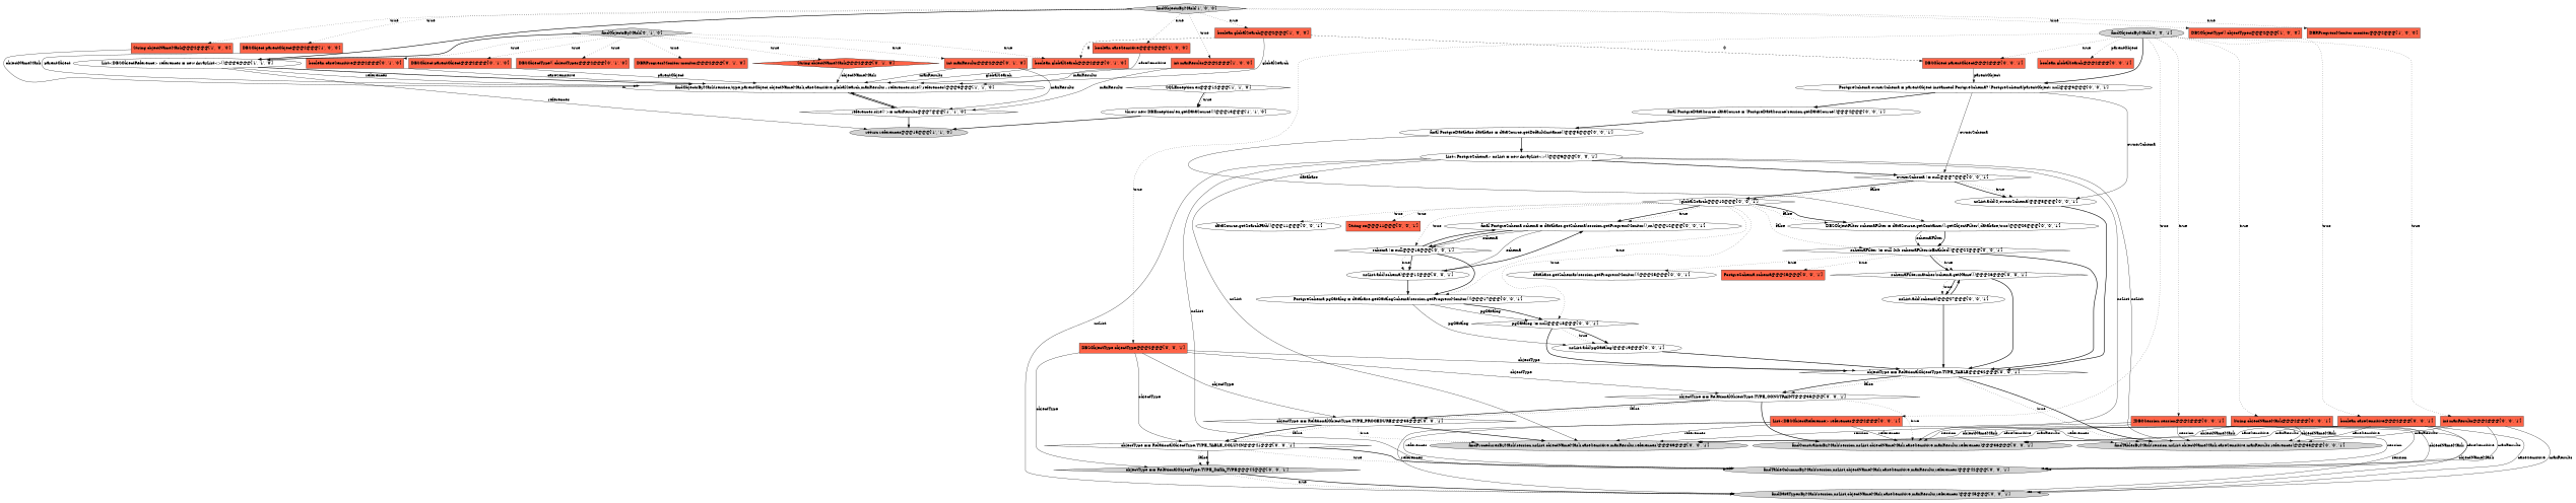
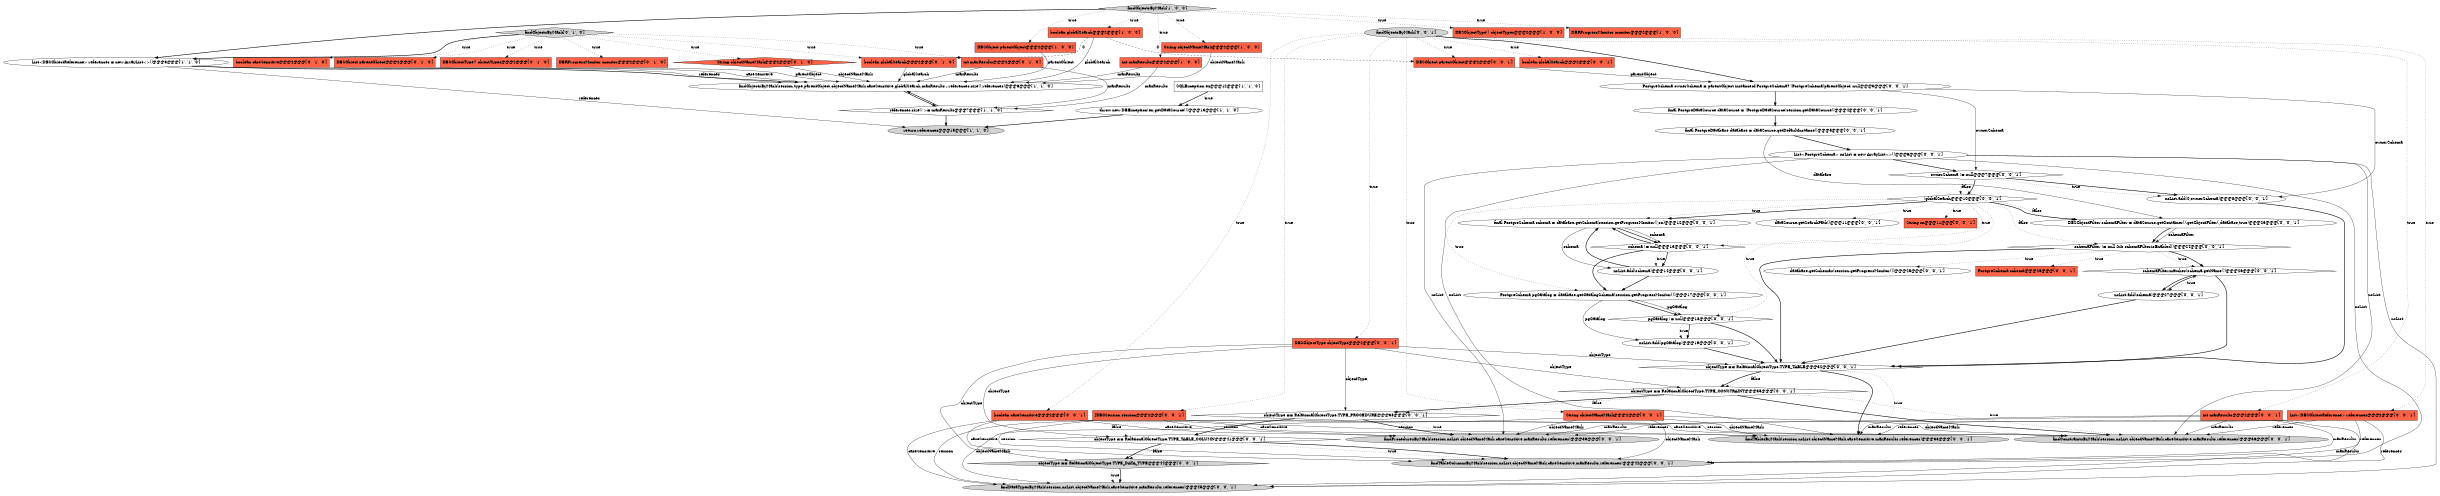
  digraph {
    node [fillcolor=white shape=box style=filled]
    edge [style=solid]
    n1 [fillcolor=tomato label="DBSObject parentObject@@@2@@@['0', '1', '0']"]
    n2 [label="findObjectsByMask(session,type,parentObject,objectNameMask,caseSensitive,globalSearch,maxResults - references.size(),references)@@@6@@@['1', '1', '0']" shape=ellipse]
    n3 [label="references.size() >= maxResults@@@7@@@['1', '1', '0']" shape=diamond]
    n4 [label="schemaFilter.matches(schema.getName())@@@26@@@['0', '0', '1']" shape=diamond]
    n5 [label="objectType == RelationalObjectType.TYPE_TABLE@@@32@@@['0', '0', '1']" shape=diamond]
    n6 [label="nsList.add(schema)@@@27@@@['0', '0', '1']" shape=ellipse]
    n7 [fillcolor=lightgray label="findTablesByMask(session,nsList,objectNameMask,caseSensitive,maxResults,references)@@@33@@@['0', '0', '1']" shape=ellipse]
    n8 [label="objectType == RelationalObjectType.TYPE_CONSTRAINT@@@35@@@['0', '0', '1']" shape=diamond]
    n9 [fillcolor=lightgray label="findConstraintsByMask(session,nsList,objectNameMask,caseSensitive,maxResults,references)@@@36@@@['0', '0', '1']" shape=ellipse]
    n10 [label="objectType == RelationalObjectType.TYPE_PROCEDURE@@@38@@@['0', '0', '1']" shape=diamond]
    n11 [label="ownerSchema != null@@@7@@@['0', '0', '1']" shape=diamond]
    n12 [label="nsList.add(0,ownerSchema)@@@8@@@['0', '0', '1']" shape=ellipse]
    n13 [label="!globalSearch@@@10@@@['0', '0', '1']" shape=diamond]
    n14 [label="schemaFilter != null && schemaFilter.isEnabled()@@@24@@@['0', '0', '1']" shape=diamond]
    n15 [label="dataSource.getSearchPath()@@@11@@@['0', '0', '1']" shape=ellipse]
    n16 [label="DBSObjectFilter schemaFilter = dataSource.getContainer().getObjectFilter(,database,true)@@@23@@@['0', '0', '1']" shape=ellipse]
    n17 [label="pgCatalog != null@@@18@@@['0', '0', '1']" shape=diamond]
    n18 [label="final PostgreSchema schema = database.getSchema(session.getProgressMonitor(),sn)@@@12@@@['0', '0', '1']" shape=ellipse]
    n19 [label="PostgreSchema pgCatalog = database.getCatalogSchema(session.getProgressMonitor())@@@17@@@['0', '0', '1']" shape=ellipse]
    n20 [fillcolor=tomato label="String sn@@@11@@@['0', '0', '1']"]
    n21 [label="schema != null@@@13@@@['0', '0', '1']" shape=diamond]
    n22 [fillcolor=tomato label="int maxResults@@@2@@@['0', '0', '1']"]
    n23 [fillcolor=lightgray label="findTableColumnsByMask(session,nsList,objectNameMask,caseSensitive,maxResults,references)@@@42@@@['0', '0', '1']" shape=ellipse]
    n24 [fillcolor=lightgray label="findDataTypesByMask(session,nsList,objectNameMask,caseSensitive,maxResults,references)@@@45@@@['0', '0', '1']" shape=ellipse]
    n25 [fillcolor=lightgray label="findProceduresByMask(session,nsList,objectNameMask,caseSensitive,maxResults,references)@@@39@@@['0', '0', '1']" shape=ellipse]
    n26 [label="PostgreSchema ownerSchema = parentObject instanceof PostgreSchema? (PostgreSchema)parentObject: null@@@3@@@['0', '0', '1']" shape=ellipse]
    n27 [label="final PostgreDataSource dataSource = (PostgreDataSource)session.getDataSource()@@@4@@@['0', '0', '1']" shape=ellipse]
    n28 [label="final PostgreDatabase database = dataSource.getDefaultInstance()@@@5@@@['0', '0', '1']" shape=ellipse]
    n29 [label="List<PostgreSchema> nsList = new ArrayList<>()@@@6@@@['0', '0', '1']" shape=ellipse]
    n30 [fillcolor=tomato label="String objectNameMask@@@2@@@['0', '0', '1']"]
-   n31 [fillcolor=tomato label="boolean caseSensitive@@@2@@@['1', '0', '0']"]
    n32 [label="database.getSchemas(session.getProgressMonitor())@@@25@@@['0', '0', '1']" shape=ellipse]
    n33 [fillcolor=tomato label="PostgreSchema schema@@@25@@@['0', '0', '1']"]
    n34 [fillcolor=tomato label="DBSObject parentObject@@@2@@@['1', '0', '0']"]
    n35 [fillcolor=tomato label="boolean caseSensitive@@@2@@@['0', '1', '0']"]
    n36 [label="List<DBSObjectReference> references = new ArrayList<>()@@@3@@@['1', '1', '0']" shape=ellipse]
    n37 [fillcolor=lightgray label="return references@@@15@@@['1', '1', '0']" shape=ellipse]
    n38 [fillcolor=tomato label="boolean globalSearch@@@2@@@['1', '0', '0']"]
    n39 [fillcolor=tomato label="DBSObject parentObject@@@2@@@['0', '0', '1']"]
    n40 [fillcolor=tomato label="boolean globalSearch@@@2@@@['0', '1', '0']"]
    n41 [fillcolor=lightgray label="findObjectsByMask['1', '0', '0']" shape=diamond]
    n42 [fillcolor=tomato label="String objectNameMask@@@2@@@['1', '0', '0']"]
    n43 [fillcolor=tomato label="int maxResults@@@2@@@['1', '0', '0']"]
    n44 [fillcolor=tomato label="DBSObjectType(( objectTypes@@@2@@@['1', '0', '0']"]
    n45 [fillcolor=tomato label="DBRProgressMonitor monitor@@@2@@@['1', '0', '0']"]
    n46 [label="nsList.add(pgCatalog)@@@19@@@['0', '0', '1']" shape=ellipse]
    n47 [fillcolor=lightgray label="objectType == RelationalObjectType.TYPE_DATA_TYPE@@@44@@@['0', '0', '1']" shape=diamond]
    n48 [label="nsList.add(schema)@@@14@@@['0', '0', '1']" shape=ellipse]
    n49 [fillcolor=tomato label="DBSObjectType(( objectTypes@@@2@@@['0', '1', '0']"]
    n50 [fillcolor=lightgray label="findObjectsByMask['0', '1', '0']" shape=diamond]
    n51 [fillcolor=tomato label="int maxResults@@@2@@@['0', '1', '0']"]
    n52 [fillcolor=tomato label="DBRProgressMonitor monitor@@@2@@@['0', '1', '0']"]
    n53 [fillcolor=tomato label="String objectNameMask@@@2@@@['0', '1', '0']" shape=diamond]
    n54 [label="throw new DBException(ex,getDataSource())@@@13@@@['1', '1', '0']" shape=ellipse]
    n55 [label="objectType == RelationalObjectType.TYPE_TABLE_COLUMN@@@41@@@['0', '0', '1']" shape=diamond]
    n56 [fillcolor=tomato label="DBSObjectType objectType@@@2@@@['0', '0', '1']"]
    n57 [fillcolor=tomato label="boolean caseSensitive@@@2@@@['0', '0', '1']"]
-   n58 [label="SQLException ex@@@12@@@['1', '1', '0']" shape=diamond]
+   n58 [label="SQLException ex@@@12@@@['1', '1', '0']"]
    n59 [fillcolor=tomato label="JDBCSession session@@@2@@@['0', '0', '1']"]
    n60 [fillcolor=tomato label="boolean globalSearch@@@2@@@['0', '0', '1']"]
    n61 [fillcolor=lightgray label="findObjectsByMask['0', '0', '1']" shape=ellipse]
    n62 [fillcolor=tomato label="List<DBSObjectReference> references@@@2@@@['0', '0', '1']"]
    n1 -> n2 [label=parentObject]
    n2 -> n3 [style=bold]
    n3 -> n2 [style=bold]
    n3 -> n37 [style=bold]
    n4 -> n5 [style=bold]
    n4 -> n6 [label=true style=dotted]
    n4 -> n6 [style=bold]
    n5 -> n7 [label=true style=dotted]
    n5 -> n7 [style=bold]
    n5 -> n8 [label=false style=dotted]
    n5 -> n8 [style=bold]
    n6 -> n4 [style=bold]
    n6 -> n5 [style=bold]
    n8 -> n9 [label=true style=dotted]
    n8 -> n9 [style=bold]
    n8 -> n10 [style=bold]
    n8 -> n10 [label=false style=dotted]
    n10 -> n25 [label=true style=dotted]
    n10 -> n25 [style=bold]
    n10 -> n55 [label=false style=dotted]
    n10 -> n55 [style=bold]
    n11 -> n12 [style=bold]
    n11 -> n12 [label=true style=dotted]
    n11 -> n13 [style=bold]
    n11 -> n13 [label=false style=dotted]
    n12 -> n5 [style=bold]
    n13 -> n14 [label=false style=dotted]
    n13 -> n15 [label=true style=dotted]
    n13 -> n16 [label=false style=dotted]
    n13 -> n16 [style=bold]
    n13 -> n17 [label=true style=dotted]
    n13 -> n18 [style=bold]
    n13 -> n18 [label=true style=dotted]
    n13 -> n19 [label=true style=dotted]
    n13 -> n20 [label=true style=dotted]
    n13 -> n21 [label=true style=dotted]
    n14 -> n4 [label=true style=dotted]
    n14 -> n4 [style=bold]
    n14 -> n5 [style=bold]
    n14 -> n32 [label=true style=dotted]
    n14 -> n33 [label=true style=dotted]
    n16 -> n14 [style=bold]
    n16 -> n14 [label=schemaFilter]
    n17 -> n5 [style=bold]
    n17 -> n46 [label=true style=dotted]
    n17 -> n46 [style=bold]
    n18 -> n21 [style=bold]
    n18 -> n21 [label=schema]
    n18 -> n48 [label=schema]
    n19 -> n17 [style=bold]
    n19 -> n17 [label=pgCatalog]
    n19 -> n46 [label=pgCatalog]
    n21 -> n18 [style=bold]
    n21 -> n19 [style=bold]
    n21 -> n48 [label=true style=dotted]
    n21 -> n48 [style=bold]
    n22 -> n7 [label=maxResults]
    n22 -> n9 [label=maxResults]
    n22 -> n23 [label=maxResults]
    n22 -> n24 [label=maxResults]
    n22 -> n25 [label=maxResults]
    n26 -> n11 [label=ownerSchema]
    n26 -> n12 [label=ownerSchema]
    n26 -> n27 [style=bold]
    n27 -> n28 [style=bold]
    n28 -> n16 [label=database]
    n28 -> n29 [style=bold]
    n29 -> n7 [label=nsList]
    n29 -> n9 [label=nsList]
    n29 -> n11 [style=bold]
    n29 -> n23 [label=nsList]
    n29 -> n24 [label=nsList]
    n29 -> n25 [label=nsList]
    n30 -> n7 [label=objectNameMask]
    n30 -> n9 [label=objectNameMask]
    n30 -> n23 [label=objectNameMask]
    n30 -> n24 [label=objectNameMask]
    n30 -> n25 [label=objectNameMask]
-   n31 -> n2 [label=caseSensitive]
    n34 -> n2 [label=parentObject]
    n35 -> n2 [label=caseSensitive]
    n36 -> n2 [style=bold]
    n36 -> n2 [label=references]
    n36 -> n37 [label=references]
    n38 -> n2 [label=globalSearch]
    n38 -> n39 [label=0 style=dashed]
    n38 -> n40 [label=0 style=dashed]
    n39 -> n26 [label=parentObject]
    n40 -> n2 [label=globalSearch]
-   n41 -> n31 [label=true style=dotted]
    n41 -> n34 [label=true style=dotted]
    n41 -> n36 [style=bold]
    n41 -> n38 [label=true style=dotted]
    n41 -> n42 [label=true style=dotted]
    n41 -> n43 [label=true style=dotted]
    n41 -> n44 [label=true style=dotted]
    n41 -> n45 [label=true style=dotted]
    n42 -> n2 [label=objectNameMask]
    n43 -> n2 [label=maxResults]
    n43 -> n3 [label=maxResults]
    n46 -> n5 [style=bold]
    n47 -> n24 [style=bold]
    n47 -> n24 [label=true style=dotted]
    n48 -> n18 [style=bold]
    n48 -> n19 [style=bold]
    n50 -> n1 [label=true style=dotted]
    n50 -> n35 [label=true style=dotted]
    n50 -> n36 [style=bold]
    n50 -> n40 [label=true style=dotted]
    n50 -> n49 [label=true style=dotted]
    n50 -> n51 [label=true style=dotted]
    n50 -> n52 [label=true style=dotted]
    n50 -> n53 [label=true style=dotted]
    n51 -> n2 [label=maxResults]
    n51 -> n3 [label=maxResults]
    n53 -> n2 [label=objectNameMask]
    n54 -> n37 [style=bold]
    n55 -> n23 [label=true style=dotted]
    n55 -> n23 [style=bold]
    n55 -> n47 [label=false style=dotted]
    n55 -> n47 [style=bold]
    n56 -> n5 [label=objectType]
    n56 -> n8 [label=objectType]
    n56 -> n10 [label=objectType]
    n56 -> n47 [label=objectType]
    n56 -> n55 [label=objectType]
    n57 -> n7 [label=caseSensitive]
    n57 -> n9 [label=caseSensitive]
    n57 -> n23 [label=caseSensitive]
    n57 -> n24 [label=caseSensitive]
    n57 -> n25 [label=caseSensitive]
    n58 -> n54 [style=bold]
    n58 -> n54 [label=true style=dotted]
    n59 -> n7 [label=session]
    n59 -> n9 [label=session]
    n59 -> n23 [label=session]
    n59 -> n24 [label=session]
    n59 -> n25 [label=session]
    n61 -> n22 [label=true style=dotted]
    n61 -> n26 [style=bold]
    n61 -> n30 [label=true style=dotted]
    n61 -> n39 [label=true style=dotted]
    n61 -> n56 [label=true style=dotted]
    n61 -> n57 [label=true style=dotted]
    n61 -> n59 [label=true style=dotted]
-   n61 -> n60 [label=parentObject style=dotted]
+   n61 -> n60 [label=true style=dotted]
    n61 -> n62 [label=true style=dotted]
    n62 -> n7 [label=references]
    n62 -> n9 [label=references]
    n62 -> n23 [label=references]
    n62 -> n24 [label=references]
    n62 -> n25 [label=references]
  }
